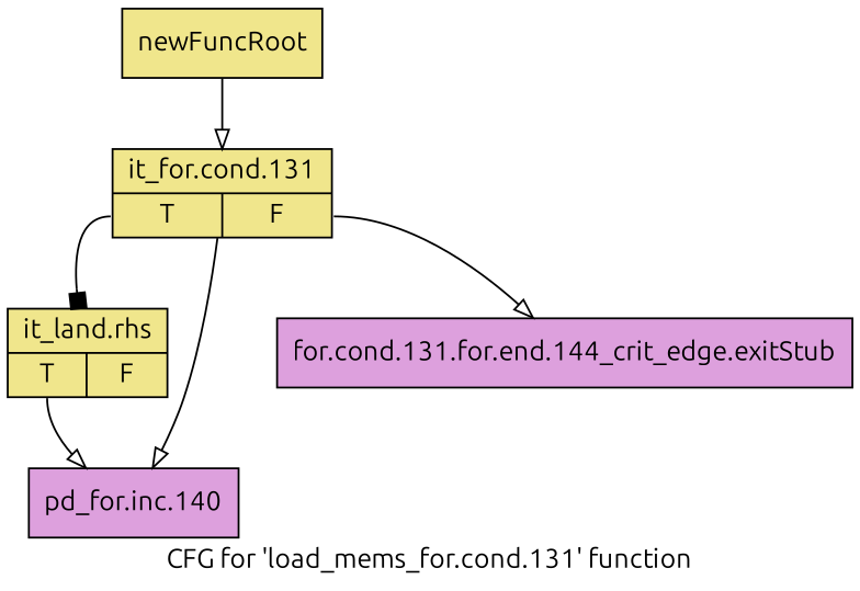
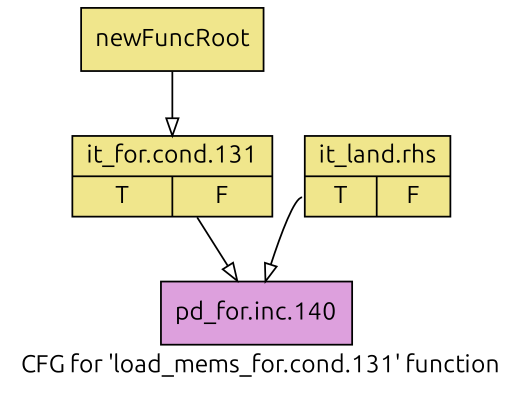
  digraph {
    fontname=Ubuntu
    label="CFG for 'load_mems_for.cond.131' function"
    node [fillcolor=khaki fontname=Ubuntu shape=record style=filled]
    edge [arrowhead=onormal fontname=Ubuntu]
    n1 [label="{newFuncRoot}"]
    n2 [label="{it_for.cond.131|{<s0>T|<s1>F}}"]
-   n3 [fillcolor=plum label="{for.cond.131.for.end.144_crit_edge.exitStub}"]
    n4 [label="{it_land.rhs|{<s0>T|<s1>F}}"]
    n5 [fillcolor=plum label="{pd_for.inc.140}"]
    n1 -> n2
-   n2 -> n3 [tailport=s1]
-   n2 -> n4 [arrowhead=box tailport=s0]
    n2 -> n5
    n4 -> n5 [tailport=s0]
  }
